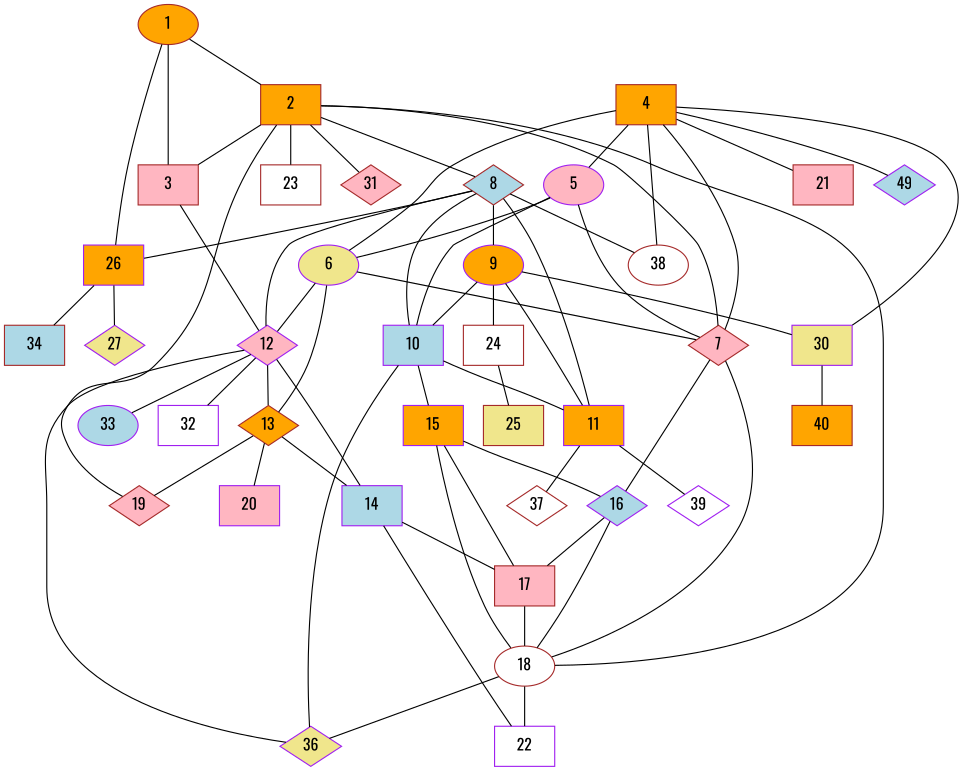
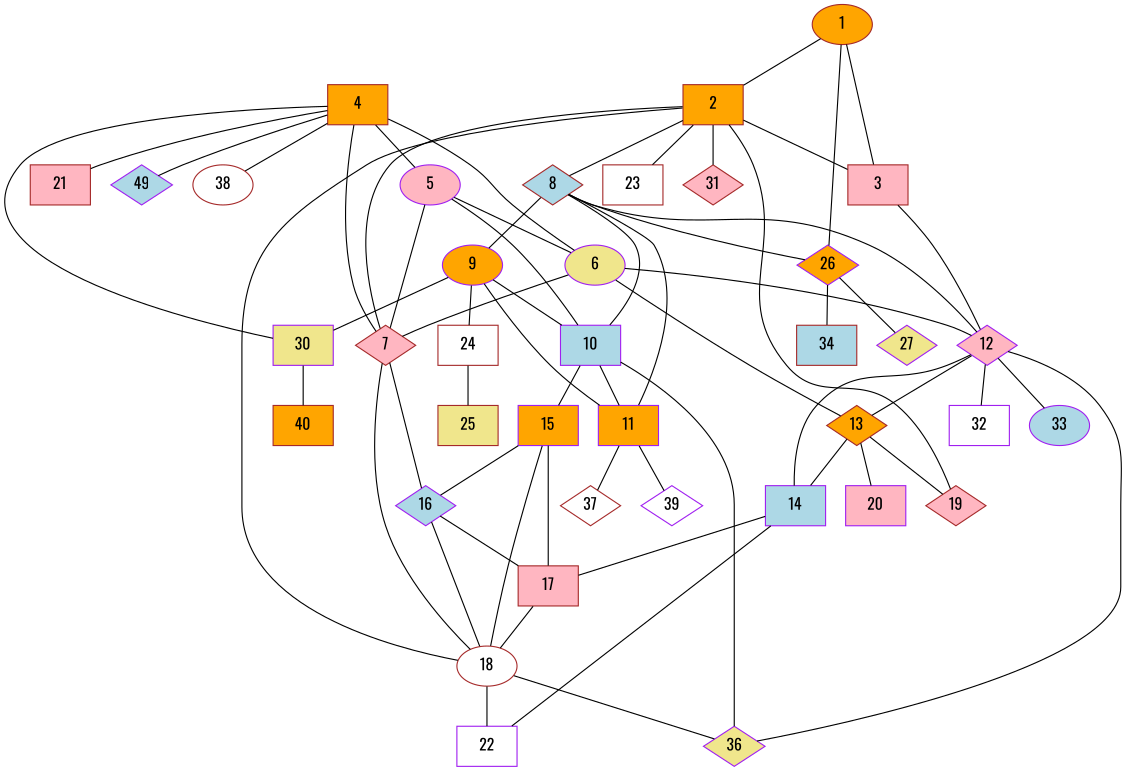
  graph {
    fontname=Oswald
    node [color=brown fillcolor=orange fontname=Oswald shape=box style=filled]
    edge [fontname=Oswald weight=1.0]
    1 [shape=ellipse]
    2
    3 [fillcolor=lightpink]
-   26 [color=purple]
+   26 [color=purple shape=diamond]
    7 [fillcolor=lightpink shape=diamond]
    8 [fillcolor=lightblue shape=diamond]
    18 [fillcolor=white shape=ellipse]
    19 [fillcolor=lightpink shape=diamond]
    23 [fillcolor=white]
    31 [fillcolor=lightpink shape=diamond]
    12 [color=purple fillcolor=lightpink shape=diamond]
    27 [color=purple fillcolor=khaki shape=diamond]
    34 [fillcolor=lightblue]
    16 [color=purple fillcolor=lightblue shape=diamond]
    38 [fillcolor=white shape=ellipse]
    10 [color=purple fillcolor=lightblue]
    9 [color=purple shape=ellipse]
    11 [color=purple]
    36 [color=purple fillcolor=khaki shape=diamond]
    22 [color=purple fillcolor=white]
    13 [shape=diamond]
    14 [color=purple fillcolor=lightblue]
    32 [color=purple fillcolor=white]
    33 [color=purple fillcolor=lightblue shape=ellipse]
    4
    5 [color=purple fillcolor=lightpink shape=ellipse]
    6 [color=purple fillcolor=khaki shape=ellipse]
    21 [fillcolor=lightpink]
    n29 [color=purple fillcolor=lightblue label=49 shape=diamond]
    30 [color=purple fillcolor=khaki]
    40
    15 [color=purple]
    20 [color=purple fillcolor=lightpink]
    17 [fillcolor=lightpink]
    24 [fillcolor=white]
    37 [fillcolor=white shape=diamond]
    39 [color=purple fillcolor=white shape=diamond]
    25 [fillcolor=khaki]
    1 -- 2
    1 -- 3 [weight=2.0]
    1 -- 26
    2 -- 3 [weight=2.0]
    2 -- 7
    2 -- 8
    2 -- 18
    2 -- 19
    2 -- 23
    2 -- 31
    3 -- 12
    26 -- 27
    26 -- 34
    7 -- 18
    7 -- 16
    8 -- 26
    8 -- 12
-   8 -- 38
    8 -- 10
    8 -- 9 [weight=4.0]
    8 -- 11
    18 -- 36
    18 -- 22 [weight=3.0]
    12 -- 36
    12 -- 13 [weight=2.0]
    12 -- 14 [weight=2.0]
    12 -- 32
    12 -- 33
    16 -- 18
    16 -- 17 [weight=2.0]
    10 -- 11
    10 -- 36
    10 -- 15
    9 -- 10
    9 -- 11
    9 -- 30
    9 -- 24
    11 -- 37
    11 -- 39
    13 -- 19
    13 -- 14
    13 -- 20
    14 -- 22
    14 -- 17
    4 -- 7
    4 -- 38
    4 -- 5 [weight=4.0]
    4 -- 6
    4 -- 21
    4 -- n29
    4 -- 30
    5 -- 7
    5 -- 10 [weight=2.0]
    5 -- 6
    6 -- 7
    6 -- 12
    6 -- 13
    30 -- 40
    15 -- 18
    15 -- 16
    15 -- 17
    17 -- 18
    24 -- 25 [weight=2.0]
  }
